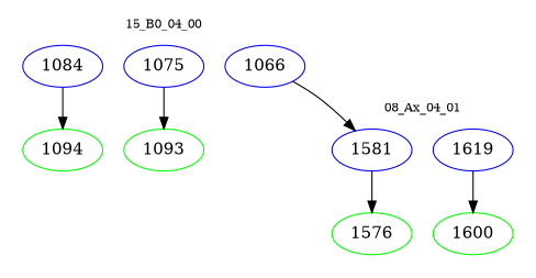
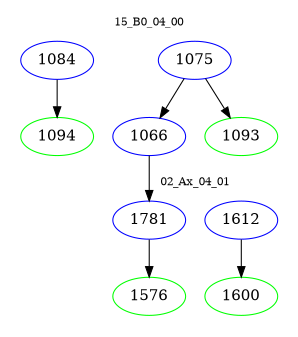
  digraph {
    fontname="DejaVu Serif"
    node [color=blue fontname="DejaVu Serif"]
    edge [color=black fontname="DejaVu Serif"]
-   n1 [label=1619]
-   n2 [label=1581]
+   n1 [label=1612]
+   n2 [label=1781]
    n3 [color=green label=1600]
    n4 [color=green label=1576]
    n5 [label=1075]
    n6 [label=1066]
    n7 [label=1084]
    n8 [color=green label=1093]
    n9 [color=green label=1094]
    subgraph cluster_1 {
      color=white
      fontsize=10
-     label="08_Ax_04_01"
+     label="02_Ax_04_01"
      n1
      n2
      n3
      n4
    }
    subgraph cluster_2 {
      color=white
      fontsize=10
      label="15_B0_04_00"
      n5
      n6
      n7
      n8
      n9
    }
    n1 -> n3
    n2 -> n4
+   n5 -> n6
    n5 -> n8
    n6 -> n2
    n7 -> n9
  }
